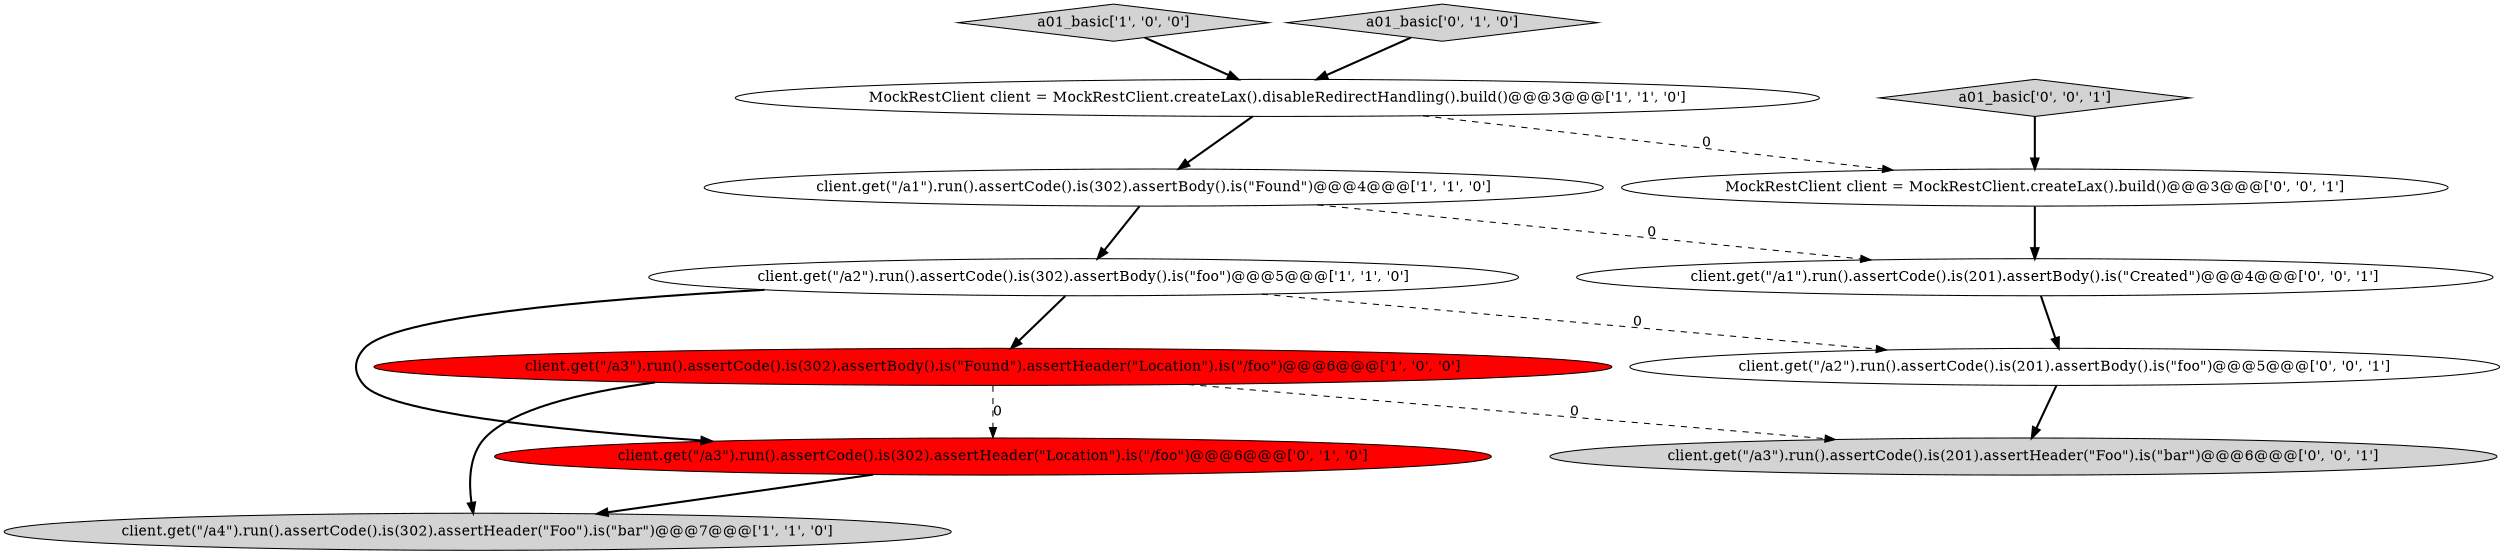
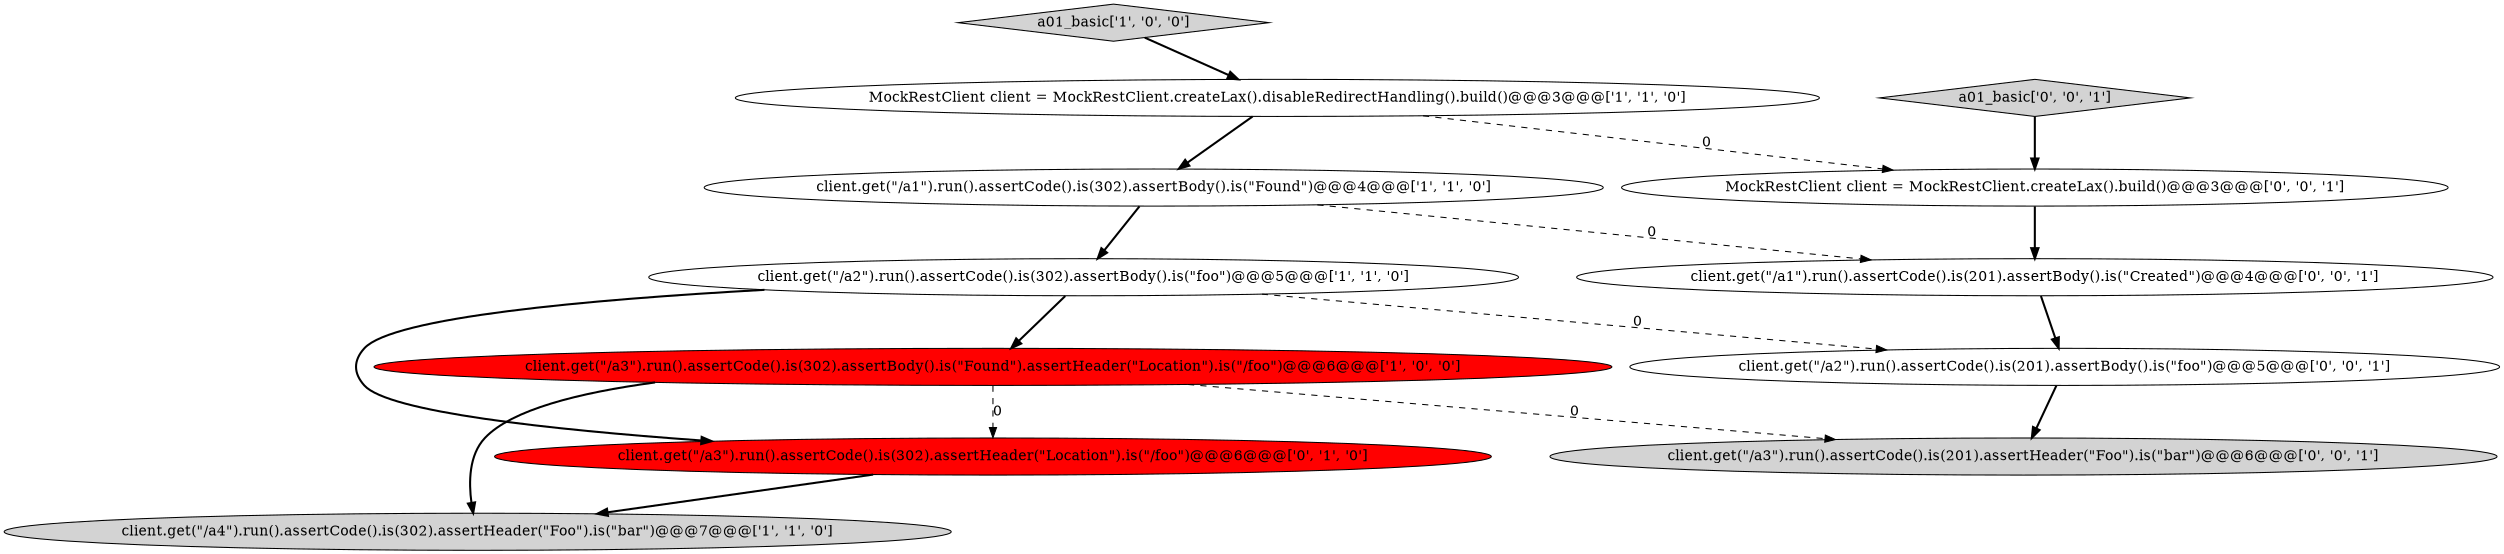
  digraph {
    node [fillcolor=white shape=ellipse style=filled]
    edge [style=bold]
    n1 [label="MockRestClient client = MockRestClient.createLax().build()@@@3@@@['0', '0', '1']"]
    n2 [label="client.get(\"/a1\").run().assertCode().is(201).assertBody().is(\"Created\")@@@4@@@['0', '0', '1']"]
    n3 [label="client.get(\"/a2\").run().assertCode().is(302).assertBody().is(\"foo\")@@@5@@@['1', '1', '0']"]
    n4 [fillcolor=red label="client.get(\"/a3\").run().assertCode().is(302).assertHeader(\"Location\").is(\"/foo\")@@@6@@@['0', '1', '0']"]
    n5 [label="client.get(\"/a2\").run().assertCode().is(201).assertBody().is(\"foo\")@@@5@@@['0', '0', '1']"]
    n6 [fillcolor=red label="client.get(\"/a3\").run().assertCode().is(302).assertBody().is(\"Found\").assertHeader(\"Location\").is(\"/foo\")@@@6@@@['1', '0', '0']"]
    n7 [fillcolor=lightgray label="a01_basic['1', '0', '0']" shape=diamond]
    n8 [label="MockRestClient client = MockRestClient.createLax().disableRedirectHandling().build()@@@3@@@['1', '1', '0']"]
    n9 [fillcolor=lightgray label="client.get(\"/a4\").run().assertCode().is(302).assertHeader(\"Foo\").is(\"bar\")@@@7@@@['1', '1', '0']"]
    n10 [label="client.get(\"/a1\").run().assertCode().is(302).assertBody().is(\"Found\")@@@4@@@['1', '1', '0']"]
    n11 [fillcolor=lightgray label="a01_basic['0', '0', '1']" shape=diamond]
-   n12 [fillcolor=lightgray label="a01_basic['0', '1', '0']" shape=diamond]
    n13 [fillcolor=lightgray label="client.get(\"/a3\").run().assertCode().is(201).assertHeader(\"Foo\").is(\"bar\")@@@6@@@['0', '0', '1']"]
    n1 -> n2
    n2 -> n5
    n3 -> n4
    n3 -> n5 [label=0 style=dashed]
    n3 -> n6
    n4 -> n9
    n5 -> n13
    n6 -> n4 [label=0 style=dashed]
    n6 -> n9
    n6 -> n13 [label=0 style=dashed]
    n7 -> n8
    n8 -> n1 [label=0 style=dashed]
    n8 -> n10
    n10 -> n2 [label=0 style=dashed]
    n10 -> n3
    n11 -> n1
-   n12 -> n8
  }
